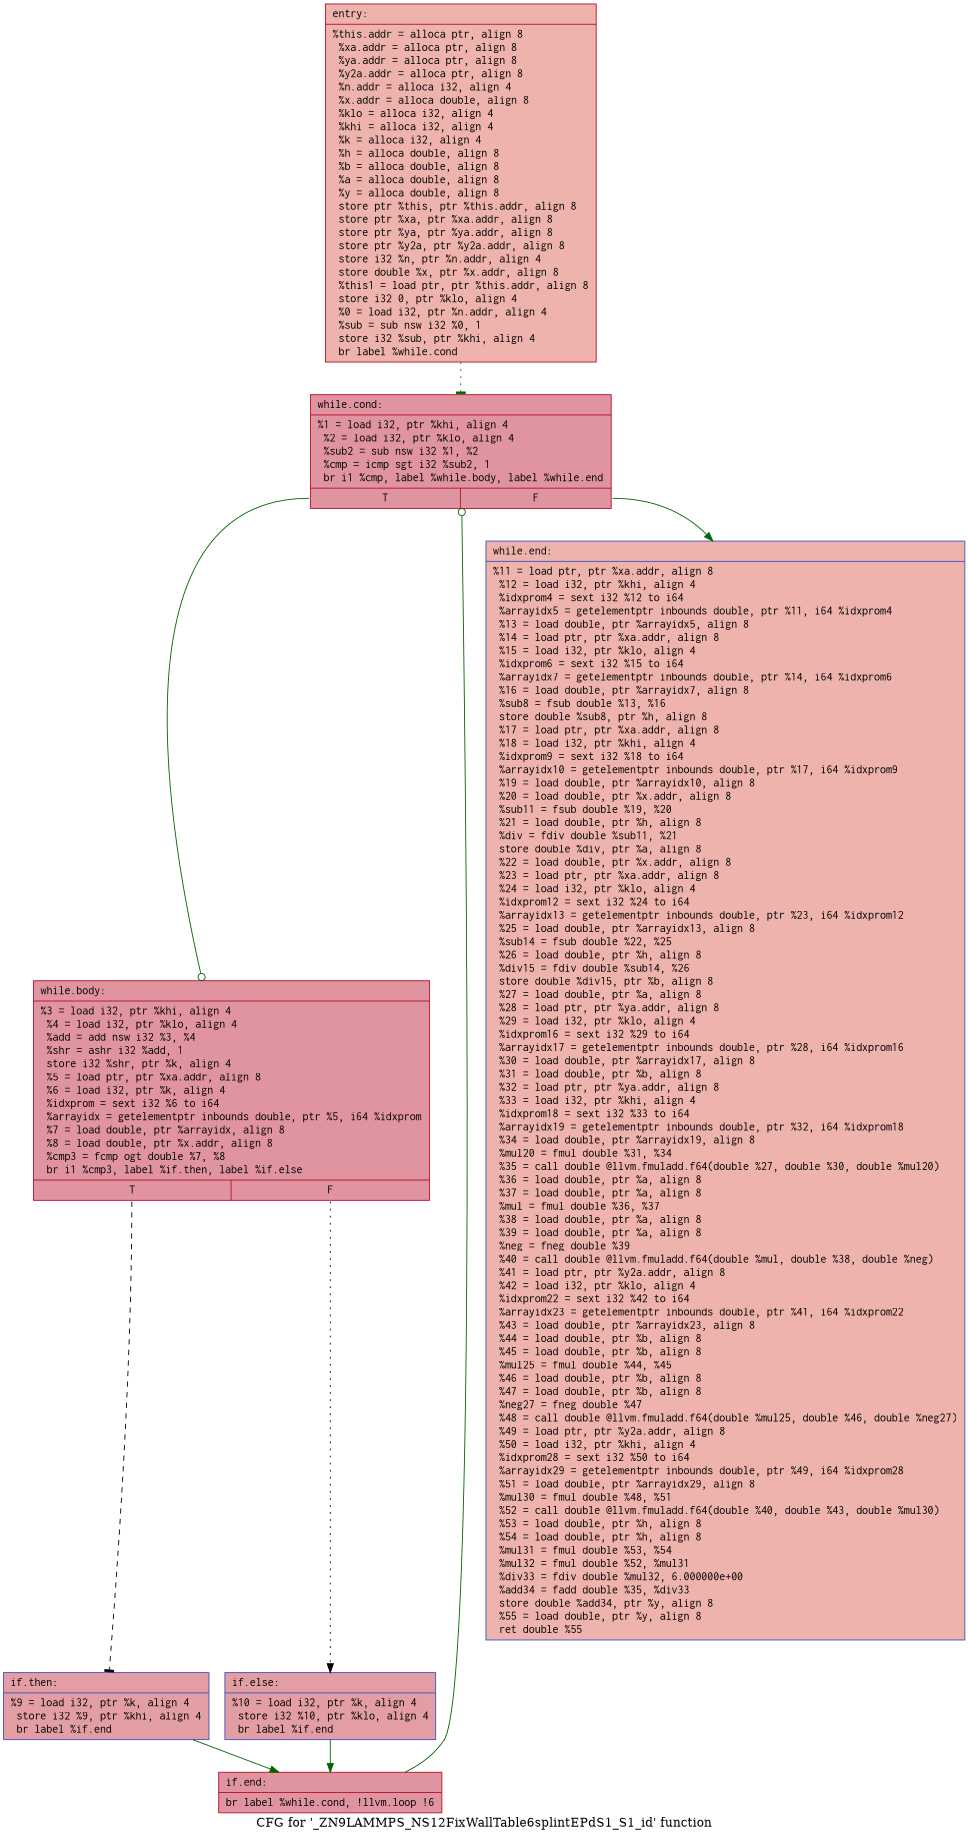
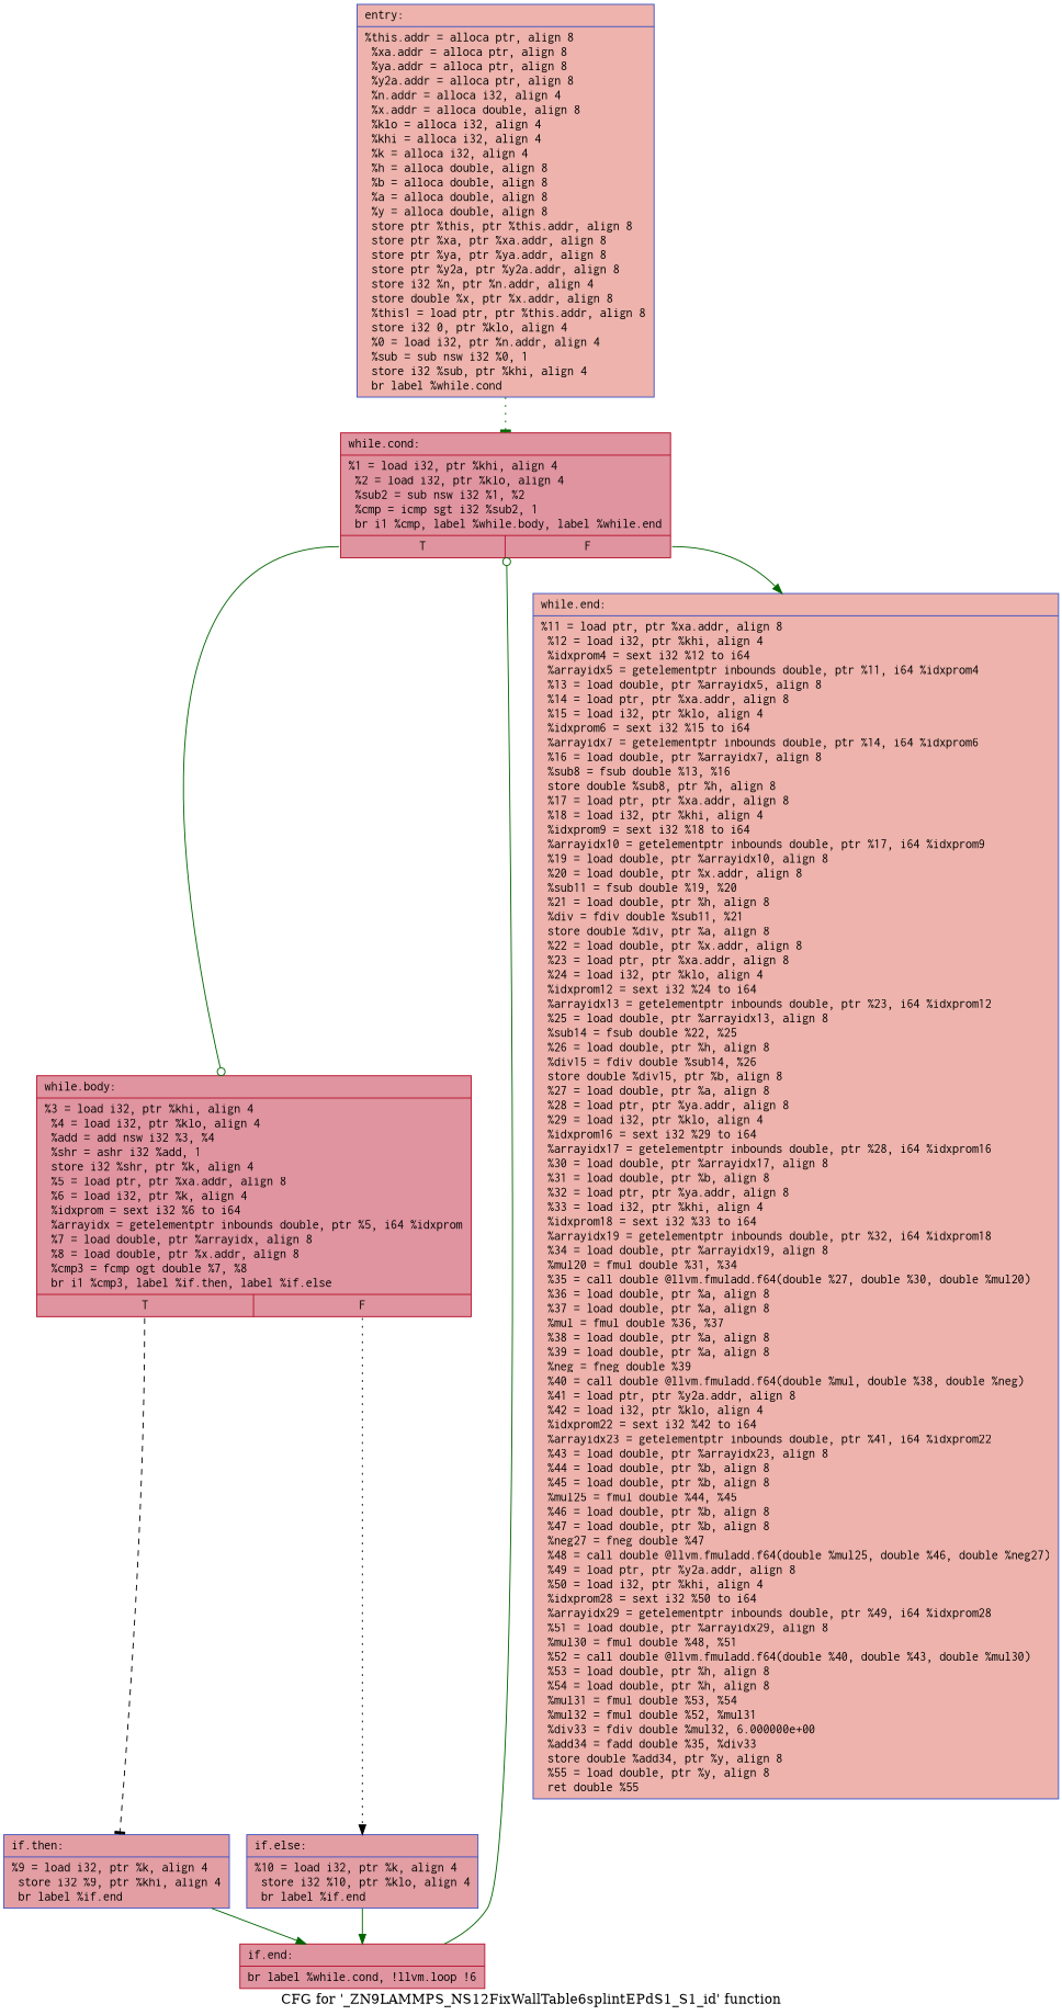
  digraph {
    label="CFG for '_ZN9LAMMPS_NS12FixWallTable6splintEPdS1_S1_id' function"
    node [color="#3d50c3ff" fillcolor="#b70d2870" fontname=Courier shape=record style=filled]
    edge [color=darkgreen style=solid arrowhead=normal]
-   n1 [color="#b70d28ff" fillcolor="#d6524470" label="{entry:\l|  %this.addr = alloca ptr, align 8\l  %xa.addr = alloca ptr, align 8\l  %ya.addr = alloca ptr, align 8\l  %y2a.addr = alloca ptr, align 8\l  %n.addr = alloca i32, align 4\l  %x.addr = alloca double, align 8\l  %klo = alloca i32, align 4\l  %khi = alloca i32, align 4\l  %k = alloca i32, align 4\l  %h = alloca double, align 8\l  %b = alloca double, align 8\l  %a = alloca double, align 8\l  %y = alloca double, align 8\l  store ptr %this, ptr %this.addr, align 8\l  store ptr %xa, ptr %xa.addr, align 8\l  store ptr %ya, ptr %ya.addr, align 8\l  store ptr %y2a, ptr %y2a.addr, align 8\l  store i32 %n, ptr %n.addr, align 4\l  store double %x, ptr %x.addr, align 8\l  %this1 = load ptr, ptr %this.addr, align 8\l  store i32 0, ptr %klo, align 4\l  %0 = load i32, ptr %n.addr, align 4\l  %sub = sub nsw i32 %0, 1\l  store i32 %sub, ptr %khi, align 4\l  br label %while.cond\l}"]
+   n1 [fillcolor="#d6524470" label="{entry:\l|  %this.addr = alloca ptr, align 8\l  %xa.addr = alloca ptr, align 8\l  %ya.addr = alloca ptr, align 8\l  %y2a.addr = alloca ptr, align 8\l  %n.addr = alloca i32, align 4\l  %x.addr = alloca double, align 8\l  %klo = alloca i32, align 4\l  %khi = alloca i32, align 4\l  %k = alloca i32, align 4\l  %h = alloca double, align 8\l  %b = alloca double, align 8\l  %a = alloca double, align 8\l  %y = alloca double, align 8\l  store ptr %this, ptr %this.addr, align 8\l  store ptr %xa, ptr %xa.addr, align 8\l  store ptr %ya, ptr %ya.addr, align 8\l  store ptr %y2a, ptr %y2a.addr, align 8\l  store i32 %n, ptr %n.addr, align 4\l  store double %x, ptr %x.addr, align 8\l  %this1 = load ptr, ptr %this.addr, align 8\l  store i32 0, ptr %klo, align 4\l  %0 = load i32, ptr %n.addr, align 4\l  %sub = sub nsw i32 %0, 1\l  store i32 %sub, ptr %khi, align 4\l  br label %while.cond\l}"]
    n2 [color="#b70d28ff" label="{while.cond:\l|  %1 = load i32, ptr %khi, align 4\l  %2 = load i32, ptr %klo, align 4\l  %sub2 = sub nsw i32 %1, %2\l  %cmp = icmp sgt i32 %sub2, 1\l  br i1 %cmp, label %while.body, label %while.end\l|{<s0>T|<s1>F}}"]
    n3 [color="#b70d28ff" label="{while.body:\l|  %3 = load i32, ptr %khi, align 4\l  %4 = load i32, ptr %klo, align 4\l  %add = add nsw i32 %3, %4\l  %shr = ashr i32 %add, 1\l  store i32 %shr, ptr %k, align 4\l  %5 = load ptr, ptr %xa.addr, align 8\l  %6 = load i32, ptr %k, align 4\l  %idxprom = sext i32 %6 to i64\l  %arrayidx = getelementptr inbounds double, ptr %5, i64 %idxprom\l  %7 = load double, ptr %arrayidx, align 8\l  %8 = load double, ptr %x.addr, align 8\l  %cmp3 = fcmp ogt double %7, %8\l  br i1 %cmp3, label %if.then, label %if.else\l|{<s0>T|<s1>F}}"]
    n4 [fillcolor="#d6524470" label="{while.end:\l|  %11 = load ptr, ptr %xa.addr, align 8\l  %12 = load i32, ptr %khi, align 4\l  %idxprom4 = sext i32 %12 to i64\l  %arrayidx5 = getelementptr inbounds double, ptr %11, i64 %idxprom4\l  %13 = load double, ptr %arrayidx5, align 8\l  %14 = load ptr, ptr %xa.addr, align 8\l  %15 = load i32, ptr %klo, align 4\l  %idxprom6 = sext i32 %15 to i64\l  %arrayidx7 = getelementptr inbounds double, ptr %14, i64 %idxprom6\l  %16 = load double, ptr %arrayidx7, align 8\l  %sub8 = fsub double %13, %16\l  store double %sub8, ptr %h, align 8\l  %17 = load ptr, ptr %xa.addr, align 8\l  %18 = load i32, ptr %khi, align 4\l  %idxprom9 = sext i32 %18 to i64\l  %arrayidx10 = getelementptr inbounds double, ptr %17, i64 %idxprom9\l  %19 = load double, ptr %arrayidx10, align 8\l  %20 = load double, ptr %x.addr, align 8\l  %sub11 = fsub double %19, %20\l  %21 = load double, ptr %h, align 8\l  %div = fdiv double %sub11, %21\l  store double %div, ptr %a, align 8\l  %22 = load double, ptr %x.addr, align 8\l  %23 = load ptr, ptr %xa.addr, align 8\l  %24 = load i32, ptr %klo, align 4\l  %idxprom12 = sext i32 %24 to i64\l  %arrayidx13 = getelementptr inbounds double, ptr %23, i64 %idxprom12\l  %25 = load double, ptr %arrayidx13, align 8\l  %sub14 = fsub double %22, %25\l  %26 = load double, ptr %h, align 8\l  %div15 = fdiv double %sub14, %26\l  store double %div15, ptr %b, align 8\l  %27 = load double, ptr %a, align 8\l  %28 = load ptr, ptr %ya.addr, align 8\l  %29 = load i32, ptr %klo, align 4\l  %idxprom16 = sext i32 %29 to i64\l  %arrayidx17 = getelementptr inbounds double, ptr %28, i64 %idxprom16\l  %30 = load double, ptr %arrayidx17, align 8\l  %31 = load double, ptr %b, align 8\l  %32 = load ptr, ptr %ya.addr, align 8\l  %33 = load i32, ptr %khi, align 4\l  %idxprom18 = sext i32 %33 to i64\l  %arrayidx19 = getelementptr inbounds double, ptr %32, i64 %idxprom18\l  %34 = load double, ptr %arrayidx19, align 8\l  %mul20 = fmul double %31, %34\l  %35 = call double @llvm.fmuladd.f64(double %27, double %30, double %mul20)\l  %36 = load double, ptr %a, align 8\l  %37 = load double, ptr %a, align 8\l  %mul = fmul double %36, %37\l  %38 = load double, ptr %a, align 8\l  %39 = load double, ptr %a, align 8\l  %neg = fneg double %39\l  %40 = call double @llvm.fmuladd.f64(double %mul, double %38, double %neg)\l  %41 = load ptr, ptr %y2a.addr, align 8\l  %42 = load i32, ptr %klo, align 4\l  %idxprom22 = sext i32 %42 to i64\l  %arrayidx23 = getelementptr inbounds double, ptr %41, i64 %idxprom22\l  %43 = load double, ptr %arrayidx23, align 8\l  %44 = load double, ptr %b, align 8\l  %45 = load double, ptr %b, align 8\l  %mul25 = fmul double %44, %45\l  %46 = load double, ptr %b, align 8\l  %47 = load double, ptr %b, align 8\l  %neg27 = fneg double %47\l  %48 = call double @llvm.fmuladd.f64(double %mul25, double %46, double %neg27)\l  %49 = load ptr, ptr %y2a.addr, align 8\l  %50 = load i32, ptr %khi, align 4\l  %idxprom28 = sext i32 %50 to i64\l  %arrayidx29 = getelementptr inbounds double, ptr %49, i64 %idxprom28\l  %51 = load double, ptr %arrayidx29, align 8\l  %mul30 = fmul double %48, %51\l  %52 = call double @llvm.fmuladd.f64(double %40, double %43, double %mul30)\l  %53 = load double, ptr %h, align 8\l  %54 = load double, ptr %h, align 8\l  %mul31 = fmul double %53, %54\l  %mul32 = fmul double %52, %mul31\l  %div33 = fdiv double %mul32, 6.000000e+00\l  %add34 = fadd double %35, %div33\l  store double %add34, ptr %y, align 8\l  %55 = load double, ptr %y, align 8\l  ret double %55\l}"]
    n5 [fillcolor="#be242e70" label="{if.then:\l|  %9 = load i32, ptr %k, align 4\l  store i32 %9, ptr %khi, align 4\l  br label %if.end\l}"]
    n6 [fillcolor="#be242e70" label="{if.else:\l|  %10 = load i32, ptr %k, align 4\l  store i32 %10, ptr %klo, align 4\l  br label %if.end\l}"]
    n7 [color="#b70d28ff" label="{if.end:\l|  br label %while.cond, !llvm.loop !6\l}"]
    n1 -> n2 [style=dotted arrowhead=tee]
    n2 -> n3 [tailport=s0 arrowhead=odot]
    n2 -> n4 [tailport=s1]
    n3 -> n5 [tailport=s0 color=black style=dashed arrowhead=tee]
    n3 -> n6 [tailport=s1 color=black style=dotted]
    n5 -> n7
    n6 -> n7
    n7 -> n2 [arrowhead=odot]
  }
